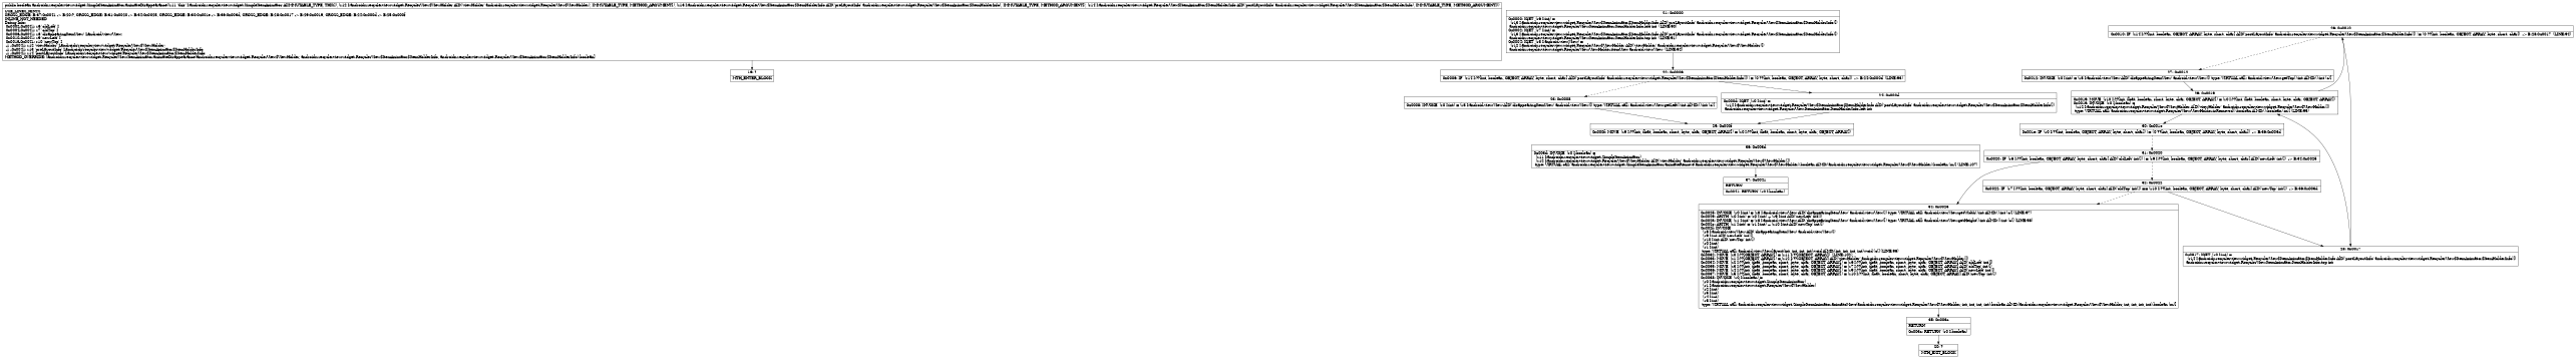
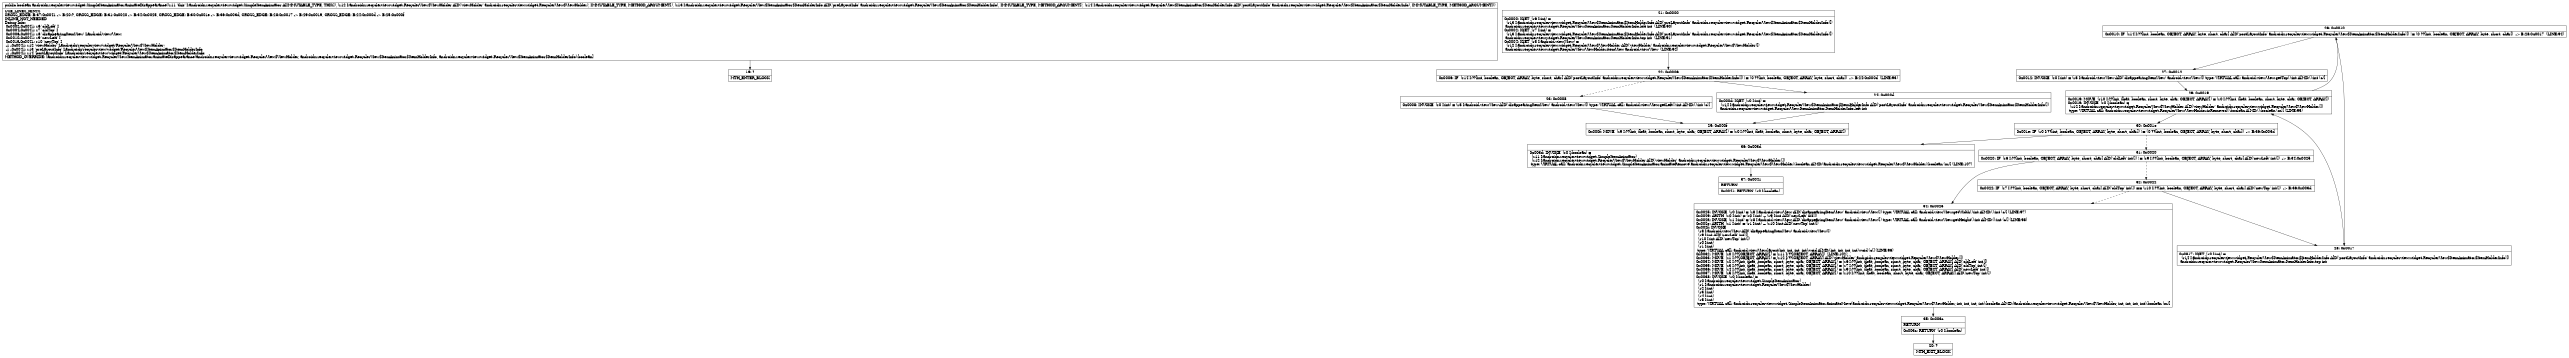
  digraph {
    node [shape=record]
    n1 [label="{19\:\ ?|MTH_ENTER_BLOCK\l}"]
    n2 [label="{21\:\ 0x0000|0x0000: IGET  (r6 I:int) = \l  (r13 I:androidx.recyclerview.widget.RecyclerView$ItemAnimator$ItemHolderInfo A[D('preLayoutInfo' androidx.recyclerview.widget.RecyclerView$ItemAnimator$ItemHolderInfo)])\l androidx.recyclerview.widget.RecyclerView.ItemAnimator.ItemHolderInfo.left int  (LINE:90)\l0x0002: IGET  (r7 I:int) = \l  (r13 I:androidx.recyclerview.widget.RecyclerView$ItemAnimator$ItemHolderInfo A[D('preLayoutInfo' androidx.recyclerview.widget.RecyclerView$ItemAnimator$ItemHolderInfo)])\l androidx.recyclerview.widget.RecyclerView.ItemAnimator.ItemHolderInfo.top int  (LINE:91)\l0x0004: IGET  (r8 I:android.view.View) = \l  (r12 I:androidx.recyclerview.widget.RecyclerView$ViewHolder A[D('viewHolder' androidx.recyclerview.widget.RecyclerView$ViewHolder)])\l androidx.recyclerview.widget.RecyclerView.ViewHolder.itemView android.view.View  (LINE:92)\l}"]
    n3 [label="{22\:\ 0x0006|0x0006: IF  (r14 I:??[int, boolean, OBJECT, ARRAY, byte, short, char] A[D('postLayoutInfo' androidx.recyclerview.widget.RecyclerView$ItemAnimator$ItemHolderInfo)]) != (0 ??[int, boolean, OBJECT, ARRAY, byte, short, char])  \-\> B:24:0x000d  (LINE:93)\l}"]
    n4 [label="{23\:\ 0x0008|0x0008: INVOKE  (r0 I:int) = (r8 I:android.view.View A[D('disappearingItemView' android.view.View)]) type: VIRTUAL call: android.view.View.getLeft():int A[MD:():int (c)]\l}"]
    n5 [label="{24\:\ 0x000d|0x000d: IGET  (r0 I:int) = \l  (r14 I:androidx.recyclerview.widget.RecyclerView$ItemAnimator$ItemHolderInfo A[D('postLayoutInfo' androidx.recyclerview.widget.RecyclerView$ItemAnimator$ItemHolderInfo)])\l androidx.recyclerview.widget.RecyclerView.ItemAnimator.ItemHolderInfo.left int \l}"]
    n6 [label="{25\:\ 0x000f|0x000f: MOVE  (r9 I:??[int, float, boolean, short, byte, char, OBJECT, ARRAY]) = (r0 I:??[int, float, boolean, short, byte, char, OBJECT, ARRAY]) \l}"]
    n7 [label="{26\:\ 0x0010|0x0010: IF  (r14 I:??[int, boolean, OBJECT, ARRAY, byte, short, char] A[D('postLayoutInfo' androidx.recyclerview.widget.RecyclerView$ItemAnimator$ItemHolderInfo)]) != (0 ??[int, boolean, OBJECT, ARRAY, byte, short, char])  \-\> B:28:0x0017  (LINE:94)\l}"]
    n8 [label="{27\:\ 0x0012|0x0012: INVOKE  (r0 I:int) = (r8 I:android.view.View A[D('disappearingItemView' android.view.View)]) type: VIRTUAL call: android.view.View.getTop():int A[MD:():int (c)]\l}"]
    n9 [label="{28\:\ 0x0017|0x0817: IGET  (r0 I:int) = \l  (r14 I:androidx.recyclerview.widget.RecyclerView$ItemAnimator$ItemHolderInfo A[D('postLayoutInfo' androidx.recyclerview.widget.RecyclerView$ItemAnimator$ItemHolderInfo)])\l androidx.recyclerview.widget.RecyclerView.ItemAnimator.ItemHolderInfo.top int \l}"]
    n10 [label="{29\:\ 0x0019|0x0019: MOVE  (r10 I:??[int, float, boolean, short, byte, char, OBJECT, ARRAY]) = (r0 I:??[int, float, boolean, short, byte, char, OBJECT, ARRAY]) \l0x001a: INVOKE  (r0 I:boolean) = \l  (r12 I:androidx.recyclerview.widget.RecyclerView$ViewHolder A[D('viewHolder' androidx.recyclerview.widget.RecyclerView$ViewHolder)])\l type: VIRTUAL call: androidx.recyclerview.widget.RecyclerView.ViewHolder.isRemoved():boolean A[MD:():boolean (m)] (LINE:95)\l}"]
    n11 [label="{30\:\ 0x001e|0x001e: IF  (r0 I:??[int, boolean, OBJECT, ARRAY, byte, short, char]) != (0 ??[int, boolean, OBJECT, ARRAY, byte, short, char])  \-\> B:36:0x003d \l}"]
    n12 [label="{31\:\ 0x0020|0x0020: IF  (r6 I:??[int, boolean, OBJECT, ARRAY, byte, short, char] A[D('oldLeft' int)]) != (r9 I:??[int, boolean, OBJECT, ARRAY, byte, short, char] A[D('newLeft' int)])  \-\> B:34:0x0025 \l}"]
    n13 [label="{36\:\ 0x003d|0x003d: INVOKE  (r0 I:boolean) = \l  (r11 I:androidx.recyclerview.widget.SimpleItemAnimator)\l  (r12 I:androidx.recyclerview.widget.RecyclerView$ViewHolder A[D('viewHolder' androidx.recyclerview.widget.RecyclerView$ViewHolder)])\l type: VIRTUAL call: androidx.recyclerview.widget.SimpleItemAnimator.animateRemove(androidx.recyclerview.widget.RecyclerView$ViewHolder):boolean A[MD:(androidx.recyclerview.widget.RecyclerView$ViewHolder):boolean (m)] (LINE:107)\l}"]
    n14 [label="{32\:\ 0x0022|0x0022: IF  (r7 I:??[int, boolean, OBJECT, ARRAY, byte, short, char] A[D('oldTop' int)]) == (r10 I:??[int, boolean, OBJECT, ARRAY, byte, short, char] A[D('newTop' int)])  \-\> B:36:0x003d \l}"]
    n15 [label="{34\:\ 0x0025|0x0025: INVOKE  (r0 I:int) = (r8 I:android.view.View A[D('disappearingItemView' android.view.View)]) type: VIRTUAL call: android.view.View.getWidth():int A[MD:():int (c)] (LINE:97)\l0x0029: ARITH  (r0 I:int) = (r0 I:int) + (r9 I:int A[D('newLeft' int)]) \l0x002a: INVOKE  (r1 I:int) = (r8 I:android.view.View A[D('disappearingItemView' android.view.View)]) type: VIRTUAL call: android.view.View.getHeight():int A[MD:():int (c)] (LINE:98)\l0x002e: ARITH  (r1 I:int) = (r1 I:int) + (r10 I:int A[D('newTop' int)]) \l0x002f: INVOKE  \l  (r8 I:android.view.View A[D('disappearingItemView' android.view.View)])\l  (r9 I:int A[D('newLeft' int)])\l  (r10 I:int A[D('newTop' int)])\l  (r0 I:int)\l  (r1 I:int)\l type: VIRTUAL call: android.view.View.layout(int, int, int, int):void A[MD:(int, int, int, int):void (c)] (LINE:96)\l0x0032: MOVE  (r0 I:??[OBJECT, ARRAY]) = (r11 I:??[OBJECT, ARRAY])  (LINE:102)\l0x0033: MOVE  (r1 I:??[OBJECT, ARRAY]) = (r12 I:??[OBJECT, ARRAY] A[D('viewHolder' androidx.recyclerview.widget.RecyclerView$ViewHolder)]) \l0x0034: MOVE  (r2 I:??[int, float, boolean, short, byte, char, OBJECT, ARRAY]) = (r6 I:??[int, float, boolean, short, byte, char, OBJECT, ARRAY] A[D('oldLeft' int)]) \l0x0035: MOVE  (r3 I:??[int, float, boolean, short, byte, char, OBJECT, ARRAY]) = (r7 I:??[int, float, boolean, short, byte, char, OBJECT, ARRAY] A[D('oldTop' int)]) \l0x0036: MOVE  (r4 I:??[int, float, boolean, short, byte, char, OBJECT, ARRAY]) = (r9 I:??[int, float, boolean, short, byte, char, OBJECT, ARRAY] A[D('newLeft' int)]) \l0x0037: MOVE  (r5 I:??[int, float, boolean, short, byte, char, OBJECT, ARRAY]) = (r10 I:??[int, float, boolean, short, byte, char, OBJECT, ARRAY] A[D('newTop' int)]) \l0x0038: INVOKE  (r0 I:boolean) = \l  (r0 I:androidx.recyclerview.widget.SimpleItemAnimator)\l  (r1 I:androidx.recyclerview.widget.RecyclerView$ViewHolder)\l  (r2 I:int)\l  (r3 I:int)\l  (r4 I:int)\l  (r5 I:int)\l type: VIRTUAL call: androidx.recyclerview.widget.SimpleItemAnimator.animateMove(androidx.recyclerview.widget.RecyclerView$ViewHolder, int, int, int, int):boolean A[MD:(androidx.recyclerview.widget.RecyclerView$ViewHolder, int, int, int, int):boolean (m)]\l}"]
    n16 [label="{37\:\ 0x0041|RETURN\l|0x0041: RETURN  (r0 I:boolean) \l}"]
    n17 [label="{35\:\ 0x003c|RETURN\l|0x003c: RETURN  (r0 I:boolean) \l}"]
    n18 [label="{20\:\ ?|MTH_EXIT_BLOCK\l}"]
    n19 [label="{public boolean androidx.recyclerview.widget.SimpleItemAnimator.animateDisappearance((r11 'this' I:androidx.recyclerview.widget.SimpleItemAnimator A[IMMUTABLE_TYPE, THIS]), (r12 I:androidx.recyclerview.widget.RecyclerView$ViewHolder A[D('viewHolder' androidx.recyclerview.widget.RecyclerView$ViewHolder), IMMUTABLE_TYPE, METHOD_ARGUMENT]), (r13 I:androidx.recyclerview.widget.RecyclerView$ItemAnimator$ItemHolderInfo A[D('preLayoutInfo' androidx.recyclerview.widget.RecyclerView$ItemAnimator$ItemHolderInfo), IMMUTABLE_TYPE, METHOD_ARGUMENT]), (r14 I:androidx.recyclerview.widget.RecyclerView$ItemAnimator$ItemHolderInfo A[D('postLayoutInfo' androidx.recyclerview.widget.RecyclerView$ItemAnimator$ItemHolderInfo), IMMUTABLE_TYPE, METHOD_ARGUMENT]))  | USE_LINES_HINTS\lCROSS_EDGE: B:37:0x0041 \-\> B:20:?, CROSS_EDGE: B:31:0x0020 \-\> B:34:0x0025, CROSS_EDGE: B:30:0x001e \-\> B:36:0x003d, CROSS_EDGE: B:28:0x0017 \-\> B:29:0x0019, CROSS_EDGE: B:24:0x000d \-\> B:25:0x000f\lINLINE_NOT_NEEDED\lDebug Info:\l  0x0002\-0x0041: r6 'oldLeft' I\l  0x0004\-0x0041: r7 'oldTop' I\l  0x0006\-0x0041: r8 'disappearingItemView' Landroid\/view\/View;\l  0x0010\-0x0041: r9 'newLeft' I\l  0x001a\-0x0041: r10 'newTop' I\l  \-1 \-0x0041: r12 'viewHolder' Landroidx\/recyclerview\/widget\/RecyclerView$ViewHolder;\l  \-1 \-0x0041: r13 'preLayoutInfo' Landroidx\/recyclerview\/widget\/RecyclerView$ItemAnimator$ItemHolderInfo;\l  \-1 \-0x0041: r14 'postLayoutInfo' Landroidx\/recyclerview\/widget\/RecyclerView$ItemAnimator$ItemHolderInfo;\lMETHOD_OVERRIDE: [androidx.recyclerview.widget.RecyclerView.ItemAnimator.animateDisappearance(androidx.recyclerview.widget.RecyclerView$ViewHolder, androidx.recyclerview.widget.RecyclerView$ItemAnimator$ItemHolderInfo, androidx.recyclerview.widget.RecyclerView$ItemAnimator$ItemHolderInfo):boolean]\l}"]
    n2 -> n3
    n3 -> n4 [style=dashed]
    n3 -> n5
    n4 -> n6
    n5 -> n6
-   n7 -> n8 [style=dashed]
+   n7 -> n8 [style=solid]
    n7 -> n9
    n8 -> n10
    n9 -> n10
    n10 -> n7
    n10 -> n11
    n11 -> n12 [style=dashed]
+   n11 -> n13
    n12 -> n14 [style=dashed]
    n12 -> n15
    n13 -> n16
    n14 -> n9
    n14 -> n15 [style=dashed]
    n15 -> n17
    n17 -> n18
    n19 -> n1
  }
